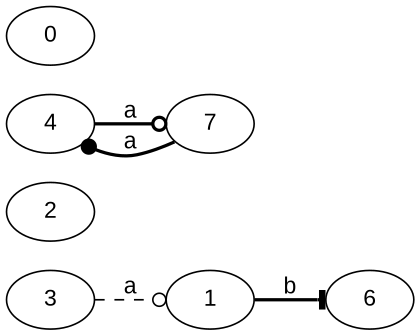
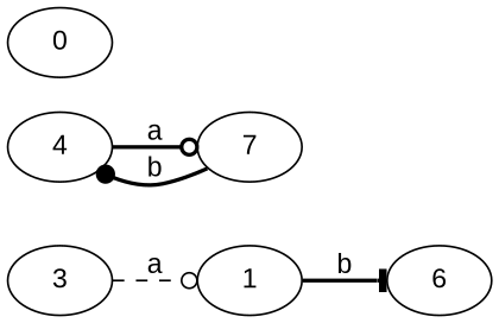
  strict digraph {
    fontname="Liberation Sans"
    rankdir=LR
    node [fontname="Liberation Sans"]
    edge [arrowhead=odot fontname="Liberation Sans" style=bold]
    1
    6
    3
-   2
    4
    7
    0
    1 -> 6 [arrowhead=tee label=b]
    3 -> 1 [label=a style=dashed]
    4 -> 7 [label=a]
-   7 -> 4 [arrowhead=dot label=a]
+   7 -> 4 [arrowhead=dot label=b]
  }
